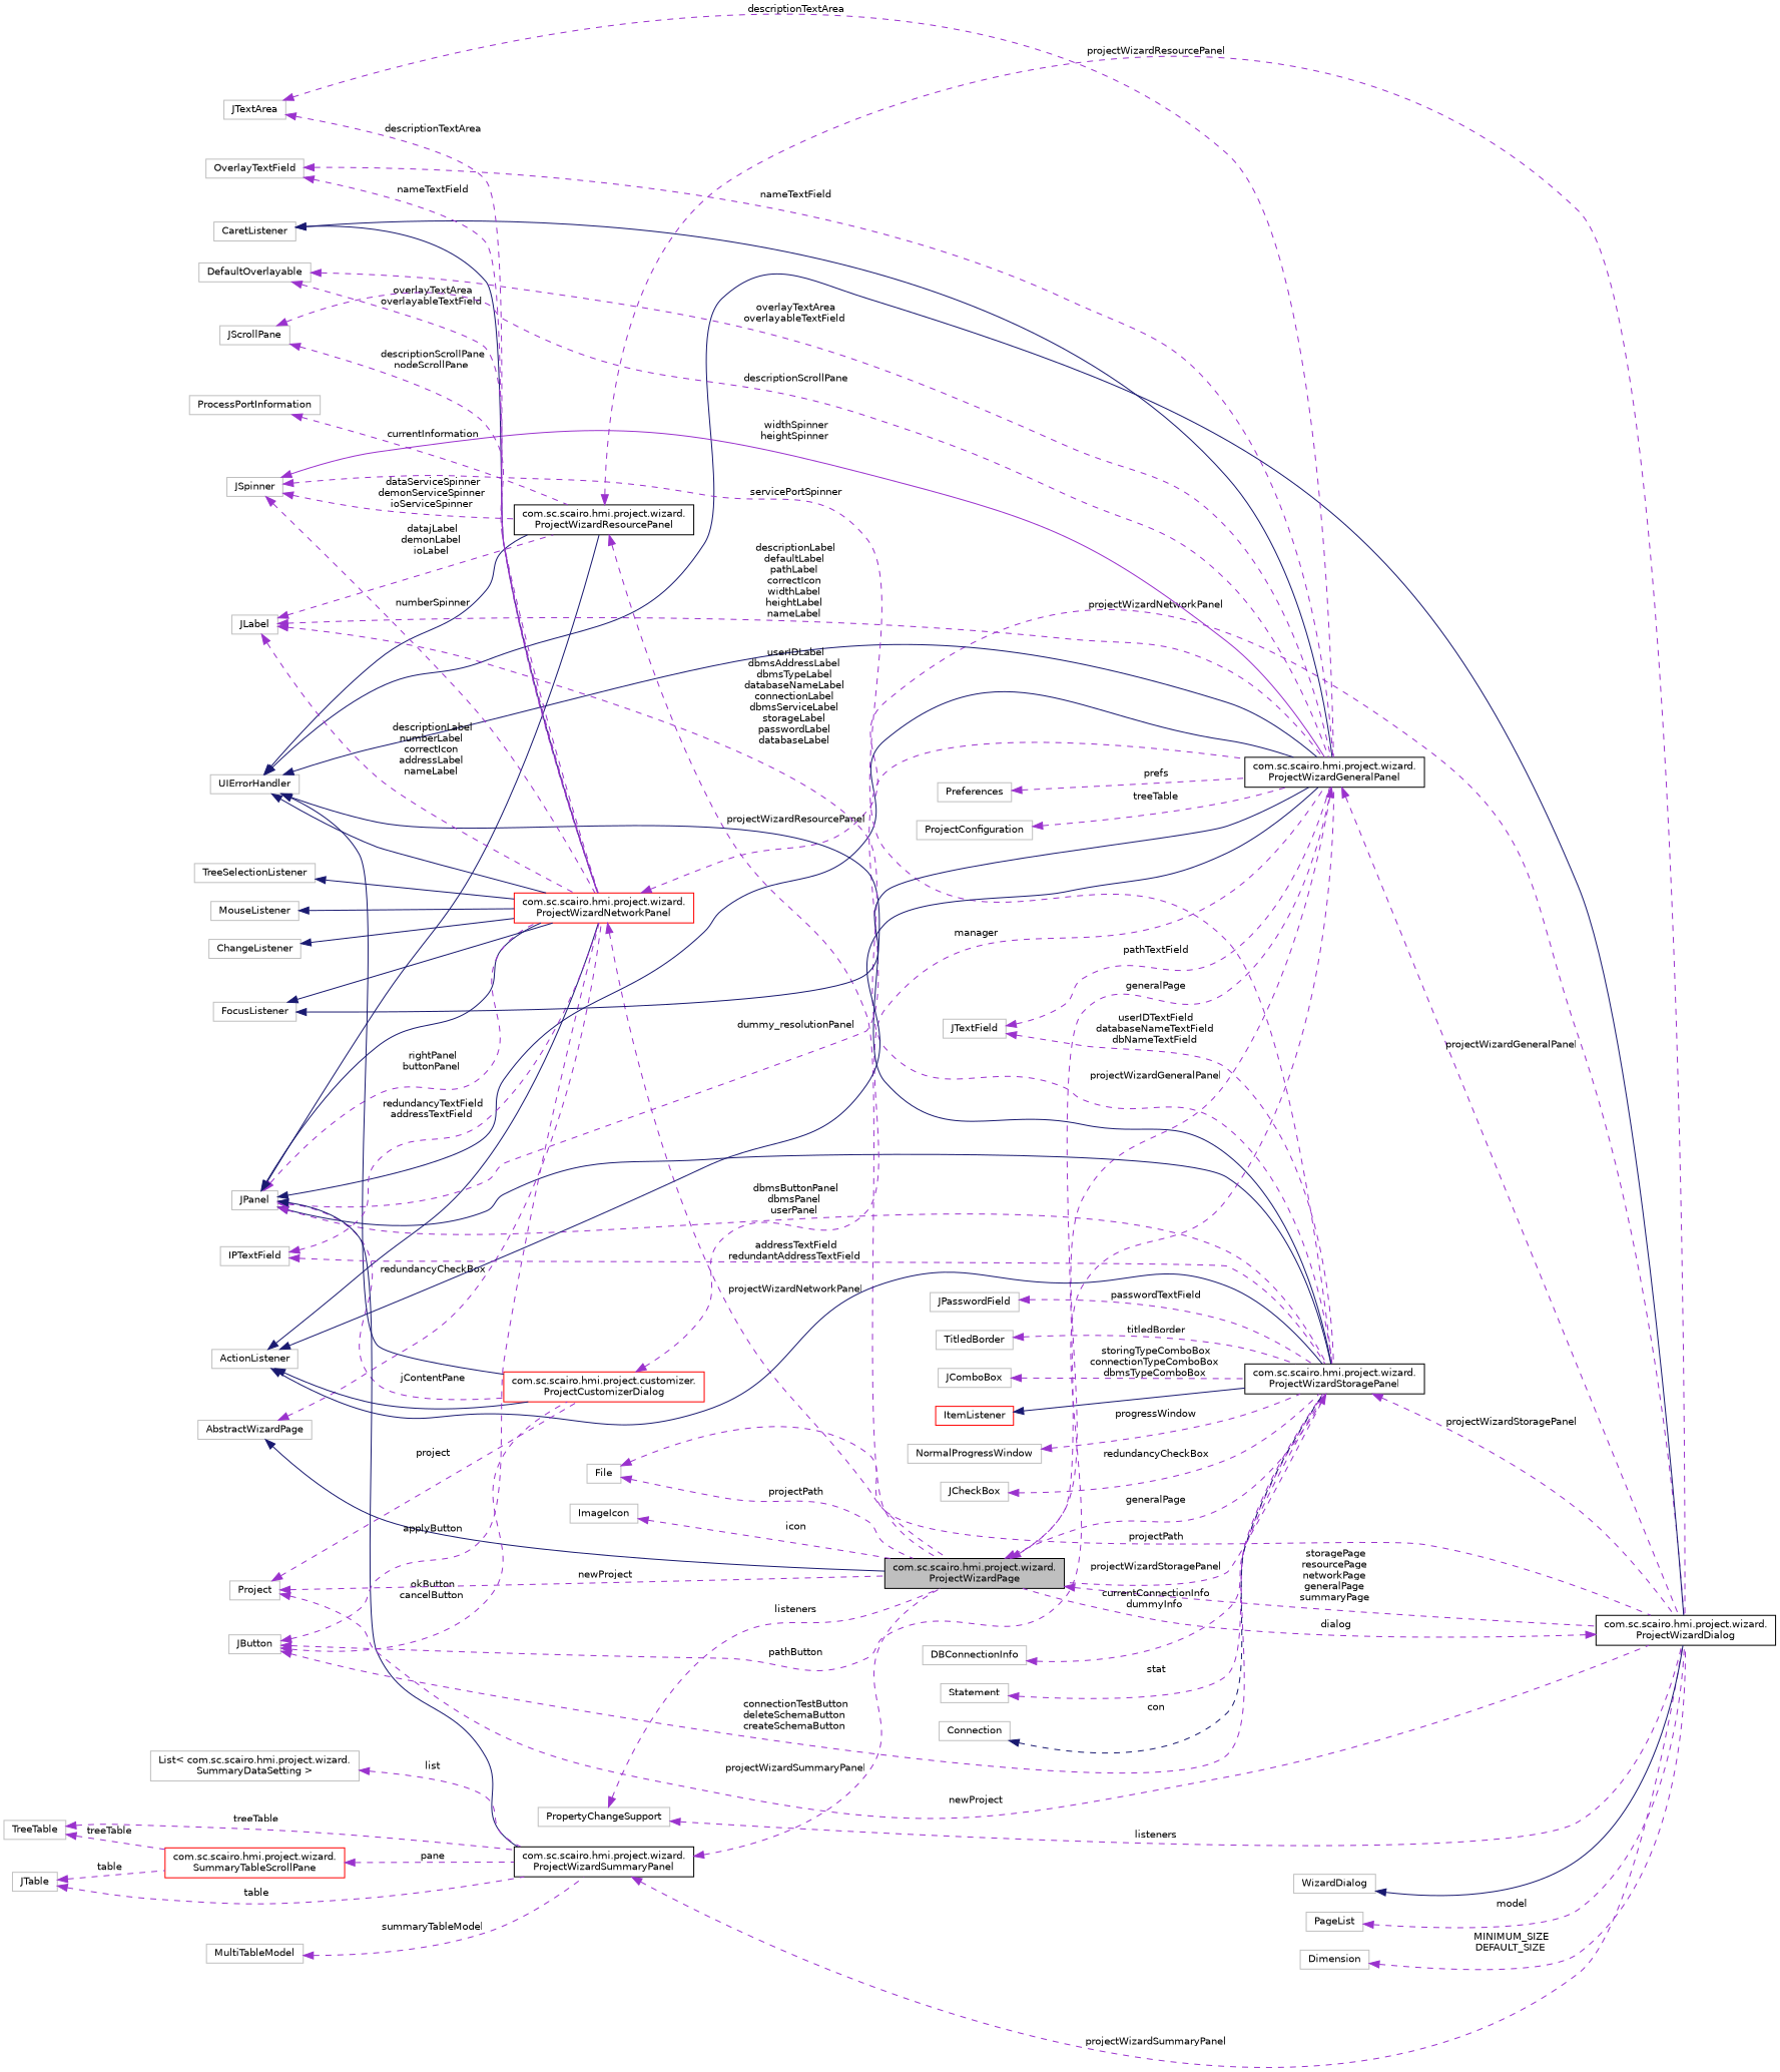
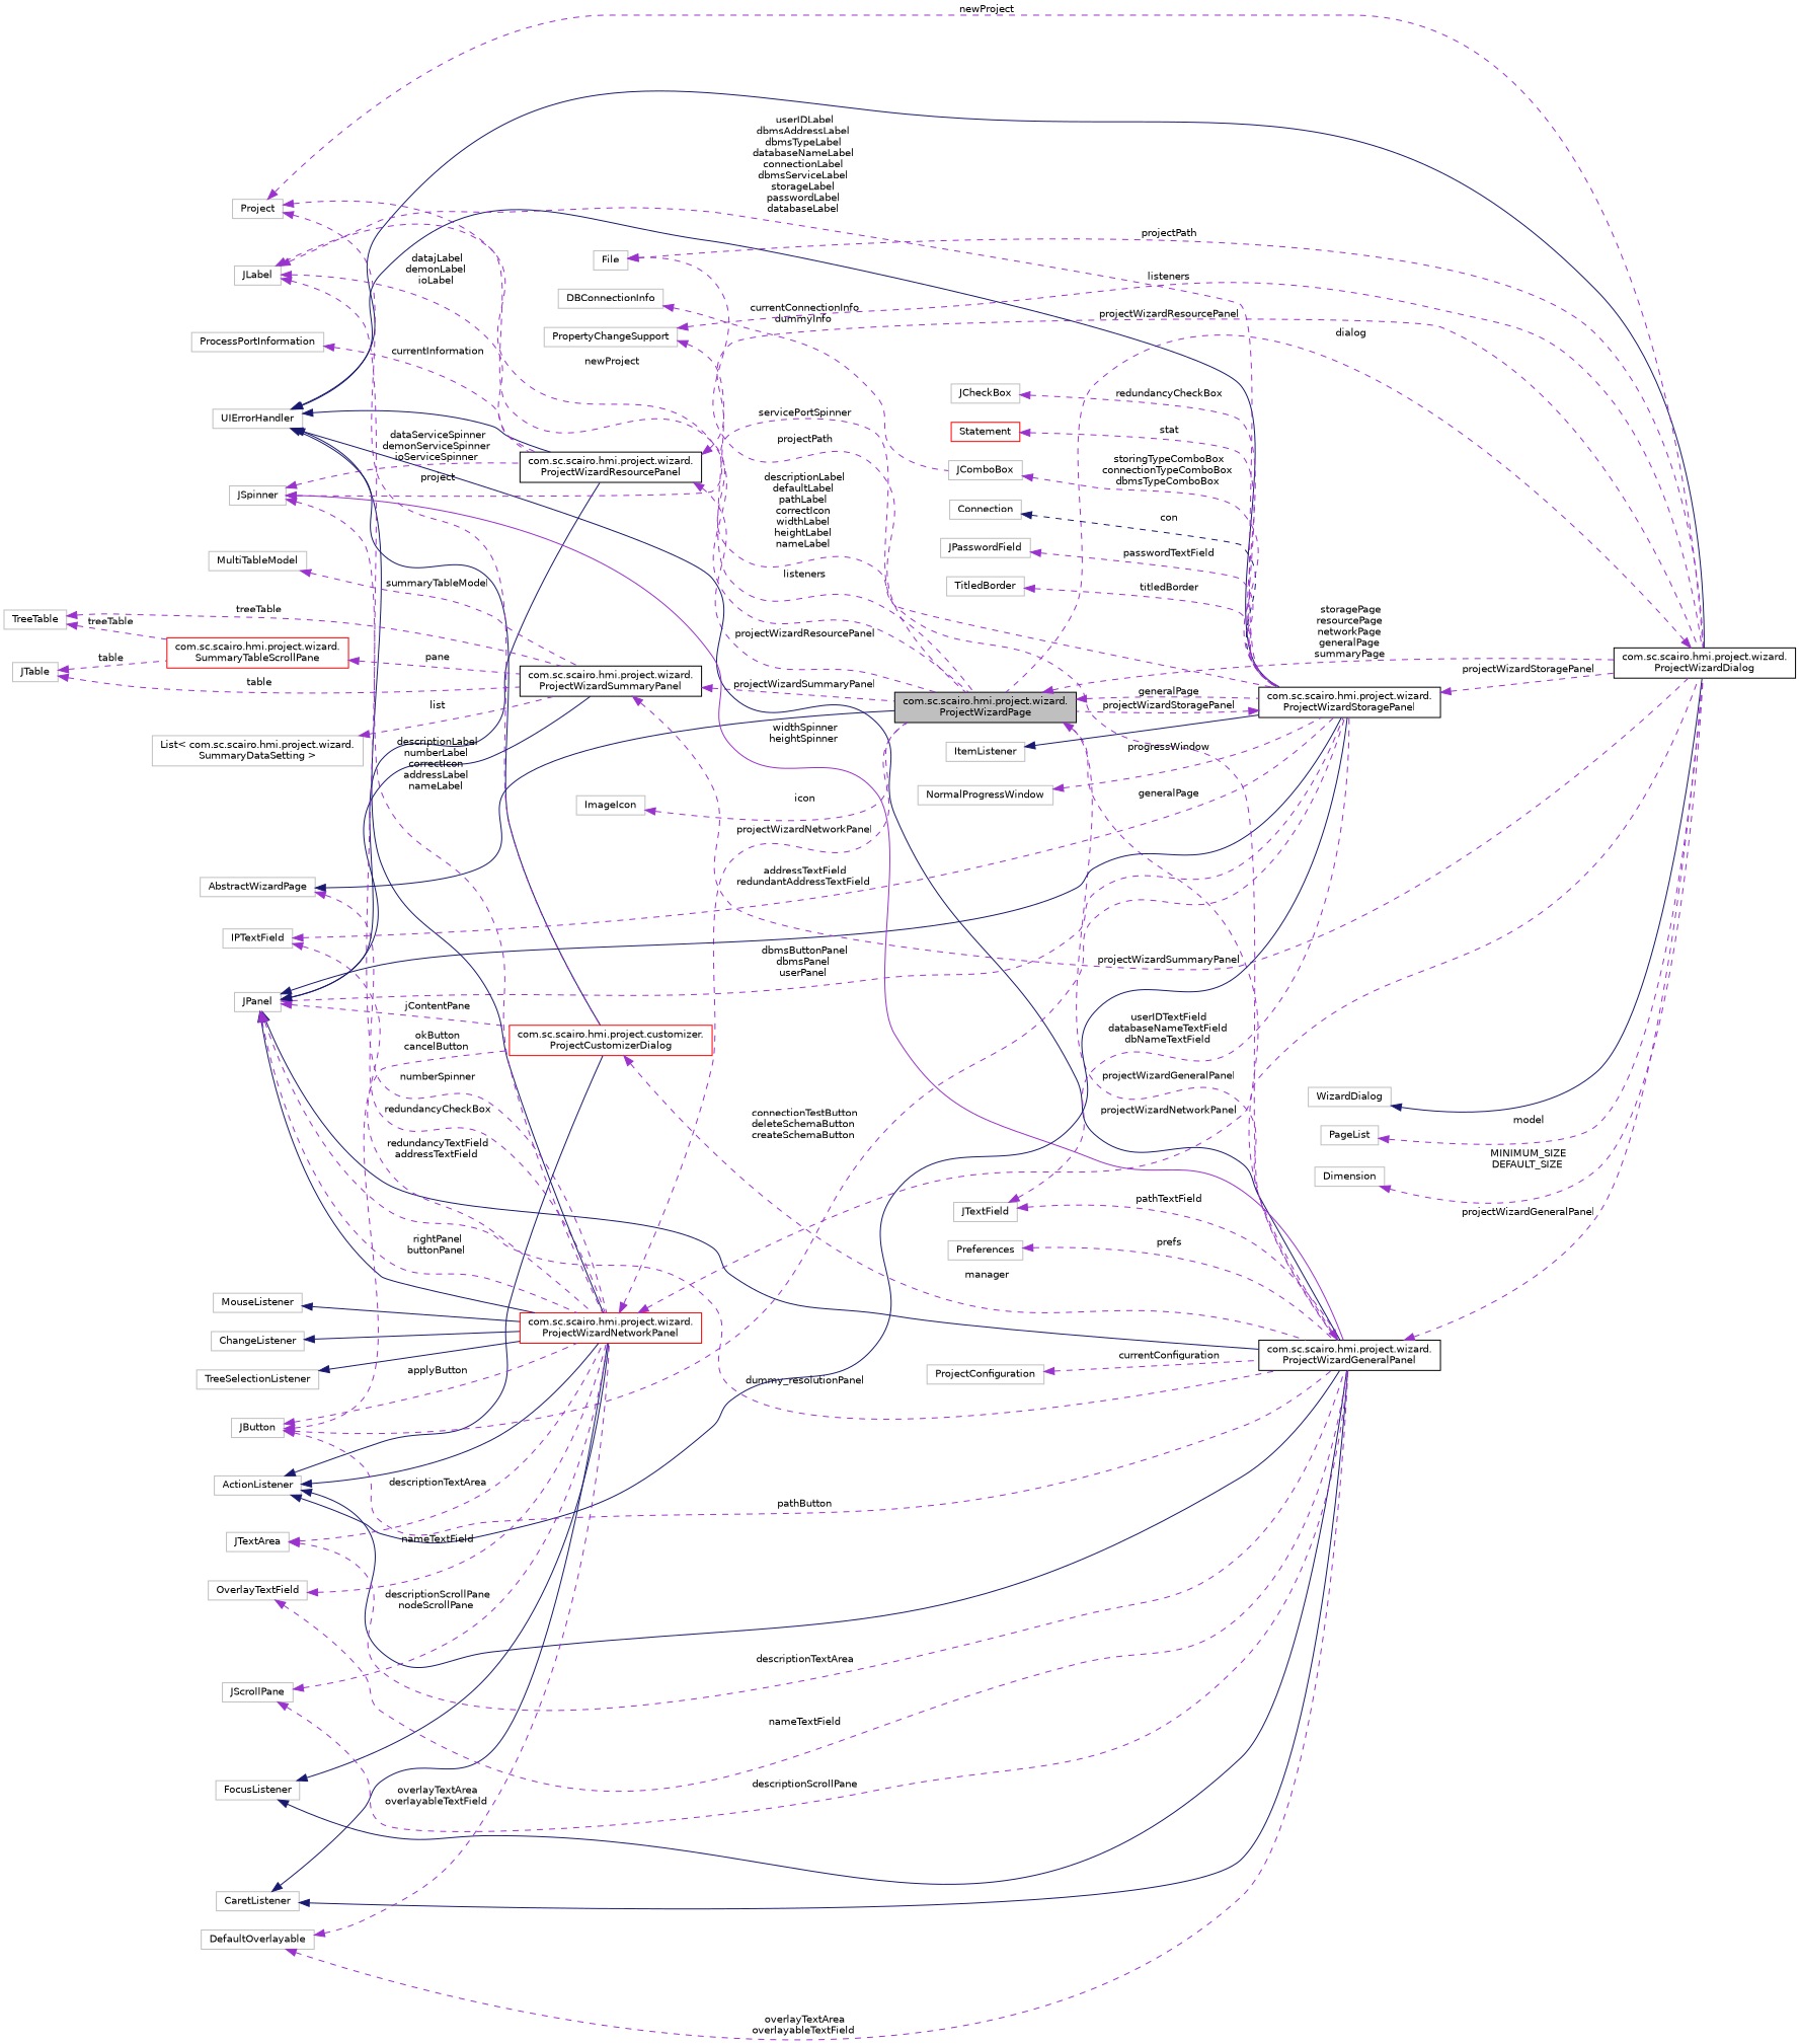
  digraph {
    rankdir=LR
    node [color=grey75 fillcolor=white fontname=Helvetica fontsize=10 shape=record style=filled]
    edge [color=darkorchid3 dir=back fontname=Helvetica fontsize=10 labelfontname=Helvetica labelfontsize=10 style=dashed]
    n1 [color=black fillcolor=grey75 fontcolor=black height=0.2 label="com.sc.scairo.hmi.project.wizard.\lProjectWizardPage" width=0.4]
    n2 [color=black height=0.2 label="com.sc.scairo.hmi.project.wizard.\lProjectWizardStoragePanel" width=0.4]
    n3 [color=black height=0.2 label="com.sc.scairo.hmi.project.wizard.\lProjectWizardGeneralPanel" width=0.4]
    n4 [color=black height=0.2 label="com.sc.scairo.hmi.project.wizard.\lProjectWizardDialog" width=0.4]
    n5 [height=0.2 label=AbstractWizardPage width=0.4]
    n6 [color=red height=0.2 label="com.sc.scairo.hmi.project.wizard.\lProjectWizardNetworkPanel" width=0.4]
    n7 [color=black height=0.2 label="com.sc.scairo.hmi.project.wizard.\lProjectWizardResourcePanel" width=0.4]
    n8 [height=0.2 label=JPanel width=0.4]
    n9 [color=red height=0.2 label="com.sc.scairo.hmi.project.customizer.\lProjectCustomizerDialog" width=0.4]
    n10 [color=black height=0.2 label="com.sc.scairo.hmi.project.wizard.\lProjectWizardSummaryPanel" width=0.4]
    n11 [height=0.2 label=UIErrorHandler width=0.4]
    n12 [height=0.2 label=ProcessPortInformation width=0.4]
    n13 [height=0.2 label=JSpinner width=0.4]
    n14 [height=0.2 label=JLabel width=0.4]
-   n15 [color=red height=0.2 label=ItemListener width=0.4]
+   n15 [height=0.2 label=ItemListener width=0.4]
    n16 [height=0.2 label=ActionListener width=0.4]
    n17 [height=0.2 label=NormalProgressWindow width=0.4]
    n18 [height=0.2 label=JButton width=0.4]
    n19 [height=0.2 label=JCheckBox width=0.4]
    n20 [height=0.2 label=DBConnectionInfo width=0.4]
    n21 [height=0.2 label=IPTextField width=0.4]
    n22 [height=0.2 label=JTextField width=0.4]
-   n23 [height=0.2 label=Statement width=0.4]
+   n23 [color=red height=0.2 label=Statement width=0.4]
    n24 [height=0.2 label=Connection width=0.4]
    n25 [height=0.2 label=JPasswordField width=0.4]
    n26 [height=0.2 label=TitledBorder width=0.4]
    n27 [height=0.2 label=JComboBox width=0.4]
    n28 [height=0.2 label=ImageIcon width=0.4]
    n29 [height=0.2 label=File width=0.4]
    n30 [height=0.2 label=FocusListener width=0.4]
    n31 [height=0.2 label=CaretListener width=0.4]
    n32 [height=0.2 label=DefaultOverlayable width=0.4]
    n33 [height=0.2 label=Preferences width=0.4]
    n34 [height=0.2 label=JTextArea width=0.4]
    n35 [height=0.2 label=Project width=0.4]
    n36 [height=0.2 label=OverlayTextField width=0.4]
    n37 [height=0.2 label=JScrollPane width=0.4]
    n38 [height=0.2 label=ProjectConfiguration width=0.4]
    n39 [color=red height=0.2 label="com.sc.scairo.hmi.project.wizard.\lSummaryTableScrollPane" width=0.4]
    n40 [height=0.2 label=TreeTable width=0.4]
    n41 [height=0.2 label=JTable width=0.4]
    n42 [height=0.2 label=MultiTableModel width=0.4]
    n43 [height=0.2 label="List\< com.sc.scairo.hmi.project.wizard.\lSummaryDataSetting \>" width=0.4]
    n44 [height=0.2 label=WizardDialog width=0.4]
    n45 [height=0.2 label=PageList width=0.4]
    n46 [height=0.2 label=Dimension width=0.4]
    n47 [height=0.2 label=PropertyChangeSupport width=0.4]
    n48 [height=0.2 label=TreeSelectionListener width=0.4]
    n49 [height=0.2 label=MouseListener width=0.4]
    n50 [height=0.2 label=ChangeListener width=0.4]
    n1 -> n2 [label=" generalPage"]
    n1 -> n3 [label=" generalPage"]
    n1 -> n4 [label=" storagePage\nresourcePage\nnetworkPage\ngeneralPage\nsummaryPage"]
    n2 -> n1 [label=" projectWizardStoragePanel"]
    n2 -> n4 [label=" projectWizardStoragePanel"]
    n3 -> n1 [label=" projectWizardGeneralPanel"]
    n3 -> n4 [label=" projectWizardGeneralPanel"]
    n4 -> n1 [label=" dialog"]
    n5 -> n1 [color=midnightblue style=solid]
    n5 -> n6 [label=" redundancyCheckBox"]
    n6 -> n1 [label=" projectWizardNetworkPanel"]
    n6 -> n4 [label=" projectWizardNetworkPanel"]
    n7 -> n1 [label=" projectWizardResourcePanel"]
    n7 -> n4 [label=" projectWizardResourcePanel"]
    n8 -> n2 [color=midnightblue style=solid]
    n8 -> n2 [label=" dbmsButtonPanel\ndbmsPanel\nuserPanel"]
    n8 -> n3 [color=midnightblue style=solid]
    n8 -> n3 [label=" dummy_resolutionPanel"]
    n8 -> n6 [color=midnightblue style=solid]
    n8 -> n6 [label=" rightPanel\nbuttonPanel"]
    n8 -> n7 [color=midnightblue style=solid]
    n8 -> n9 [label=" jContentPane"]
    n8 -> n10 [color=midnightblue style=solid]
    n9 -> n3 [label=" manager"]
    n10 -> n1 [label=" projectWizardSummaryPanel"]
    n10 -> n4 [label=" projectWizardSummaryPanel"]
    n11 -> n2 [color=midnightblue style=solid]
    n11 -> n3 [color=midnightblue style=solid]
    n11 -> n4 [color=midnightblue style=solid]
    n11 -> n6 [color=midnightblue style=solid]
    n11 -> n7 [color=midnightblue style=solid]
    n11 -> n9 [color=midnightblue style=solid]
    n12 -> n7 [label=" currentInformation"]
    n13 -> n2 [label=" servicePortSpinner"]
    n13 -> n3 [label=" widthSpinner\nheightSpinner" style=solid]
    n13 -> n6 [label=" numberSpinner"]
    n13 -> n7 [label=" dataServiceSpinner\ndemonServiceSpinner\nioServiceSpinner"]
    n14 -> n2 [label=" userIDLabel\ndbmsAddressLabel\ndbmsTypeLabel\ndatabaseNameLabel\nconnectionLabel\ndbmsServiceLabel\nstorageLabel\npasswordLabel\ndatabaseLabel"]
    n14 -> n3 [label=" descriptionLabel\ndefaultLabel\npathLabel\ncorrectIcon\nwidthLabel\nheightLabel\nnameLabel"]
    n14 -> n6 [label=" descriptionLabel\nnumberLabel\ncorrectIcon\naddressLabel\nnameLabel"]
    n14 -> n7 [label=" datajLabel\ndemonLabel\nioLabel"]
    n15 -> n2 [color=midnightblue style=solid]
    n16 -> n2 [color=midnightblue style=solid]
    n16 -> n3 [color=midnightblue style=solid]
    n16 -> n6 [color=midnightblue style=solid]
    n16 -> n9 [color=midnightblue style=solid]
    n17 -> n2 [label=" progressWindow"]
    n18 -> n2 [label=" connectionTestButton\ndeleteSchemaButton\ncreateSchemaButton"]
    n18 -> n3 [label=" pathButton"]
    n18 -> n6 [label=" applyButton"]
    n18 -> n9 [label=" okButton\ncancelButton"]
    n19 -> n2 [label=" redundancyCheckBox"]
-   n20 -> n2 [label=" currentConnectionInfo\ndummyInfo"]
+   n20 -> n27 [label=" currentConnectionInfo\ndummyInfo"]
    n21 -> n2 [label=" addressTextField\nredundantAddressTextField"]
    n21 -> n6 [label=" redundancyTextField\naddressTextField"]
    n22 -> n2 [label=" userIDTextField\ndatabaseNameTextField\ndbNameTextField"]
    n22 -> n3 [label=" pathTextField"]
    n23 -> n2 [label=" stat"]
    n24 -> n2 [color=midnightblue label=" con"]
    n25 -> n2 [label=" passwordTextField"]
    n26 -> n2 [label=" titledBorder"]
    n27 -> n2 [label=" storingTypeComboBox\nconnectionTypeComboBox\ndbmsTypeComboBox"]
    n28 -> n1 [label=" icon"]
    n29 -> n1 [label=" projectPath"]
    n29 -> n4 [label=" projectPath"]
    n30 -> n3 [color=midnightblue style=solid]
    n30 -> n6 [color=midnightblue style=solid]
    n31 -> n3 [color=midnightblue style=solid]
    n31 -> n6 [color=midnightblue style=solid]
    n32 -> n3 [label=" overlayTextArea\noverlayableTextField"]
    n32 -> n6 [label=" overlayTextArea\noverlayableTextField"]
    n33 -> n3 [label=" prefs"]
    n34 -> n3 [label=" descriptionTextArea"]
    n34 -> n6 [label=" descriptionTextArea"]
    n35 -> n1 [label=" newProject"]
    n35 -> n4 [label=" newProject"]
    n35 -> n9 [label=" project"]
    n36 -> n3 [label=" nameTextField"]
    n36 -> n6 [label=" nameTextField"]
    n37 -> n3 [label=" descriptionScrollPane"]
    n37 -> n6 [label=" descriptionScrollPane\nnodeScrollPane"]
-   n38 -> n3 [label=" treeTable"]
+   n38 -> n3 [label=" currentConfiguration"]
    n39 -> n10 [label=" pane"]
    n40 -> n10 [label=" treeTable"]
    n40 -> n39 [label=" treeTable"]
    n41 -> n10 [label=" table"]
    n41 -> n39 [label=" table"]
    n42 -> n10 [label=" summaryTableModel"]
    n43 -> n10 [label=" list"]
    n44 -> n4 [color=midnightblue style=solid]
    n45 -> n4 [label=" model"]
    n46 -> n4 [label=" MINIMUM_SIZE\nDEFAULT_SIZE"]
    n47 -> n1 [label=" listeners"]
    n47 -> n4 [label=" listeners"]
    n48 -> n6 [color=midnightblue style=solid]
    n49 -> n6 [color=midnightblue style=solid]
    n50 -> n6 [color=midnightblue style=solid]
  }
